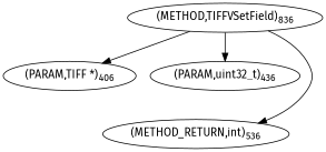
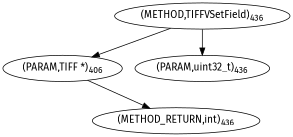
  digraph {
    fontname="Fira Sans"
    node [fontname="Fira Sans"]
    edge [fontname="Fira Sans"]
-   n1 [label=<(METHOD,TIFFVSetField)<SUB>836</SUB>>]
+   n1 [label=<(METHOD,TIFFVSetField)<SUB>436</SUB>>]
    n2 [label=<(PARAM,TIFF *)<SUB>406</SUB>>]
    n3 [label=<(PARAM,uint32_t)<SUB>436</SUB>>]
-   n4 [label=<(METHOD_RETURN,int)<SUB>536</SUB>>]
+   n4 [label=<(METHOD_RETURN,int)<SUB>436</SUB>>]
    n1 -> n2
    n1 -> n3
-   n1 -> n4
+   n2 -> n4
  }
